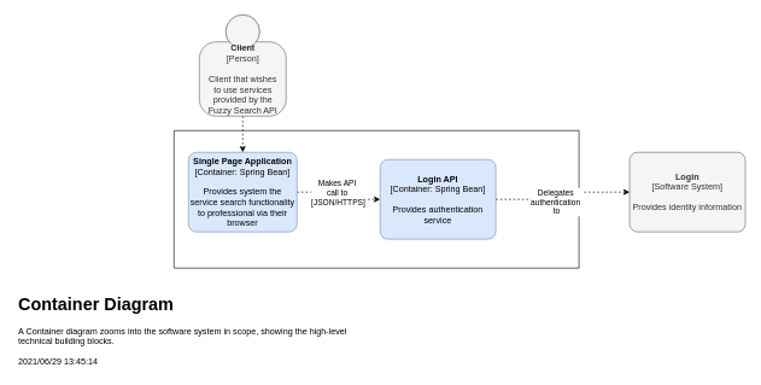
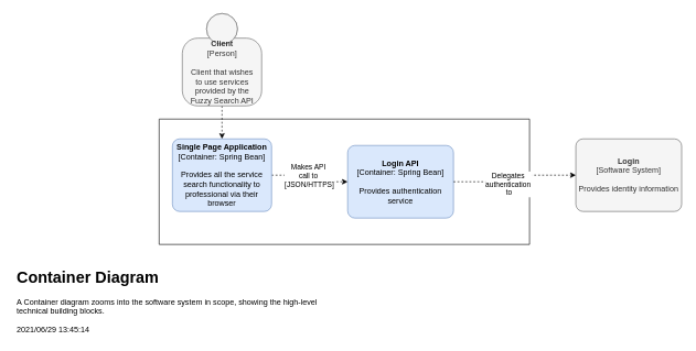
  <mxCell id="0" />
  <mxCell id="1" parent="0" />
  <mxCell id="2" style="edgeStyle=orthogonalEdgeStyle;rounded=0;orthogonalLoop=1;jettySize=auto;html=1;exitX=0.5;exitY=1;exitDx=0;exitDy=0;exitPerimeter=0;" parent="1" edge="1"><mxGeometry relative="1" as="geometry"><mxPoint x="820" y="420" as="sourcePoint" /><mxPoint x="820" y="420" as="targetPoint" /></mxGeometry></mxCell>
  <mxCell id="3" value="" style="edgeStyle=orthogonalEdgeStyle;rounded=0;orthogonalLoop=1;jettySize=auto;html=1;dashed=1;" parent="1" source="4" target="8" edge="1"><mxGeometry relative="1" as="geometry" /></mxCell>
  <mxCell id="4" value="&lt;b&gt;Client&lt;/b&gt;&lt;div&gt;[Person]&lt;/div&gt;&lt;br&gt;&lt;div&gt;Client that wishes&#10;to use services&#10;provided by the &#10;Fuzzy Search API&lt;/div&gt;" style="html=1;dashed=0;whitespace=wrap;fillColor=#f5f5f5;strokeColor=#666666;shape=mxgraph.c4.person;align=center;metaEdit=1;points=[[0.5,0,0],[1,0.5,0],[1,0.75,0],[0.75,1,0],[0.5,1,0],[0.25,1,0],[0,0.75,0],[0,0.5,0]];metaData={&quot;c4Type&quot;:{&quot;editable&quot;:false}};fontColor=#333333;" parent="1" vertex="1"><mxGeometry x="275" y="20" width="120" height="140" as="geometry" /></mxCell>
  <mxCell id="5" value="" style="swimlane;startSize=0;" parent="1" vertex="1"><mxGeometry x="240" y="180" width="560" height="190" as="geometry" /></mxCell>
  <mxCell id="6" value="" style="edgeStyle=orthogonalEdgeStyle;rounded=0;orthogonalLoop=1;jettySize=auto;html=1;dashed=1;" parent="5" source="8" target="9" edge="1"><mxGeometry relative="1" as="geometry" /></mxCell>
  <mxCell id="7" value="Makes API&amp;nbsp;&lt;br&gt;call to&amp;nbsp;&lt;br&gt;[JSON/HTTPS]" style="edgeLabel;html=1;align=center;verticalAlign=middle;resizable=0;points=[];" parent="6" vertex="1" connectable="0"><mxGeometry x="-0.1" relative="1" as="geometry"><mxPoint as="offset" /></mxGeometry></mxCell>
- <mxCell id="8" value="&lt;b&gt;Single Page Application&lt;/b&gt;&lt;div&gt;[Container: Spring Bean]&lt;/div&gt;&lt;br&gt;&lt;div&gt;Provides system the service search functionality to professional via their browser&lt;/div&gt;" style="rounded=1;whiteSpace=wrap;html=1;labelBackgroundColor=none;fillColor=#dae8fc;align=center;arcSize=10;strokeColor=#6c8ebf;metaEdit=1;metaData={&quot;c4Type&quot;:{&quot;editable&quot;:false}};points=[[0.25,0,0],[0.5,0,0],[0.75,0,0],[1,0.25,0],[1,0.5,0],[1,0.75,0],[0.75,1,0],[0.5,1,0],[0.25,1,0],[0,0.75,0],[0,0.5,0],[0,0.25,0]];" parent="5" vertex="1"><mxGeometry x="20" y="30" width="150" height="110" as="geometry" /></mxCell>
+ <mxCell id="8" value="&lt;b&gt;Single Page Application&lt;/b&gt;&lt;div&gt;[Container: Spring Bean]&lt;/div&gt;&lt;br&gt;&lt;div&gt;Provides all the service search functionality to professional via their browser&lt;/div&gt;" style="rounded=1;whiteSpace=wrap;html=1;labelBackgroundColor=none;fillColor=#dae8fc;align=center;arcSize=10;strokeColor=#6c8ebf;metaEdit=1;metaData={&quot;c4Type&quot;:{&quot;editable&quot;:false}};points=[[0.25,0,0],[0.5,0,0],[0.75,0,0],[1,0.25,0],[1,0.5,0],[1,0.75,0],[0.75,1,0],[0.5,1,0],[0.25,1,0],[0,0.75,0],[0,0.5,0],[0,0.25,0]];" parent="5" vertex="1"><mxGeometry x="20" y="30" width="150" height="110" as="geometry" /></mxCell>
  <mxCell id="9" value="&lt;b&gt;Login API&lt;/b&gt;&lt;div&gt;[Container: Spring Bean]&lt;/div&gt;&lt;br&gt;&lt;div&gt;Provides authentication service &lt;/div&gt;" style="rounded=1;whiteSpace=wrap;html=1;labelBackgroundColor=none;fillColor=#dae8fc;align=center;arcSize=10;strokeColor=#6c8ebf;metaEdit=1;metaData={&quot;c4Type&quot;:{&quot;editable&quot;:false}};points=[[0.25,0,0],[0.5,0,0],[0.75,0,0],[1,0.25,0],[1,0.5,0],[1,0.75,0],[0.75,1,0],[0.5,1,0],[0.25,1,0],[0,0.75,0],[0,0.5,0],[0,0.25,0]];" parent="5" vertex="1"><mxGeometry x="285" y="40" width="160" height="110.0" as="geometry" /></mxCell>
  <mxCell id="10" value="&lt;b&gt;Login&lt;/b&gt;&lt;div&gt;[Software System]&lt;/div&gt;&lt;br&gt;&lt;div&gt;Provides identity information&lt;/div&gt;" style="rounded=1;whiteSpace=wrap;html=1;labelBackgroundColor=none;fillColor=#f5f5f5;align=center;arcSize=10;strokeColor=#666666;metaEdit=1;metaData={&quot;c4Type&quot;:{&quot;editable&quot;:false}};points=[[0.25,0,0],[0.5,0,0],[0.75,0,0],[1,0.25,0],[1,0.5,0],[1,0.75,0],[0.75,1,0],[0.5,1,0],[0.25,1,0],[0,0.75,0],[0,0.5,0],[0,0.25,0]];fontColor=#333333;" parent="1" vertex="1"><mxGeometry x="870" y="210" width="160" height="110.0" as="geometry" /></mxCell>
  <mxCell id="11" value="" style="edgeStyle=orthogonalEdgeStyle;rounded=0;orthogonalLoop=1;jettySize=auto;html=1;dashed=1;" parent="1" source="9" target="10" edge="1"><mxGeometry relative="1" as="geometry" /></mxCell>
  <mxCell id="12" value="Delegates&amp;nbsp;&lt;br&gt;authentication&amp;nbsp;&lt;br&gt;to" style="edgeLabel;html=1;align=center;verticalAlign=middle;resizable=0;points=[];" parent="11" vertex="1" connectable="0"><mxGeometry x="-0.15" y="-3" relative="1" as="geometry"><mxPoint as="offset" /></mxGeometry></mxCell>
  <mxCell id="13" value="&lt;h1&gt;Container Diagram&lt;/h1&gt;A Container diagram zooms into the software system in scope, showing the high-level technical building blocks.&lt;p&gt;&lt;span&gt;2021/06/29 13:45:14&lt;/span&gt;&lt;br&gt;&lt;/p&gt;" style="text;html=1;strokeColor=none;fillColor=none;spacing=5;spacingTop=-20;whiteSpace=wrap;overflow=hidden;rounded=0;fontColor=#000000;align=left;" parent="1" vertex="1"><mxGeometry x="20" y="400" width="500" height="110" as="geometry" /></mxCell>
